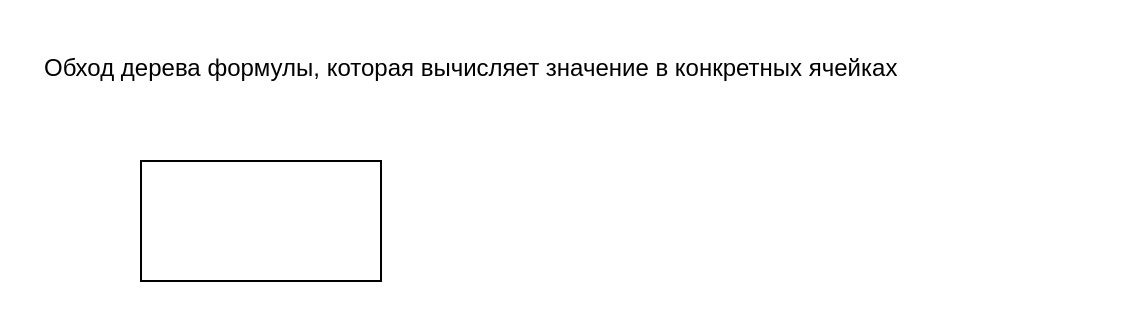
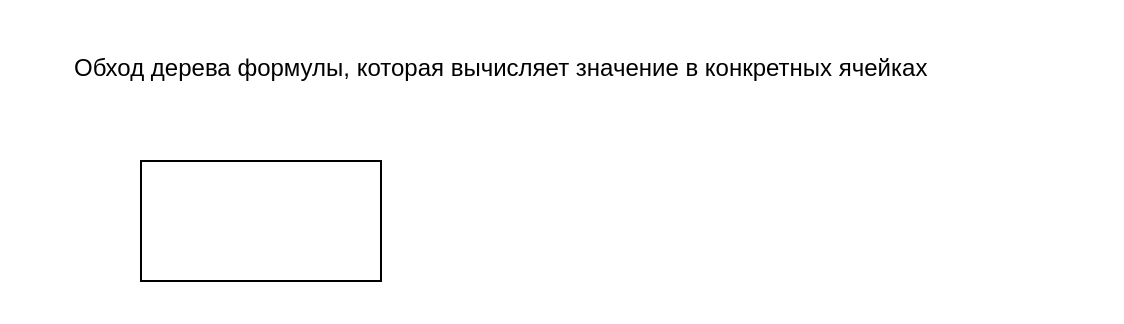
  <mxCell id="0" />
  <mxCell id="1" parent="0" />
  <mxCell id="2" value="" style="rounded=0;whiteSpace=wrap;html=1;" vertex="1" parent="1"><mxGeometry x="70" y="80" width="120" height="60" as="geometry" /></mxCell>
- <mxCell id="3" value="Обход дерева формулы, которая вычисляет значение в конкретных ячейках" style="text;whiteSpace=wrap;html=1;" vertex="1" parent="1"><mxGeometry x="20" y="20" width="520" height="40" as="geometry" /></mxCell>
+ <mxCell id="3" value="Обход дерева формулы, которая вычисляет значение в конкретных ячейках" style="text;whiteSpace=wrap;html=1;" vertex="1" parent="1"><mxGeometry x="35" y="20" width="520" height="40" as="geometry" /></mxCell>
